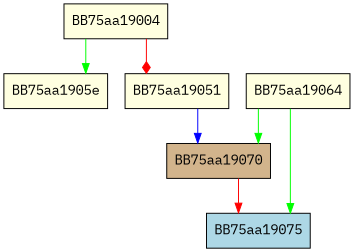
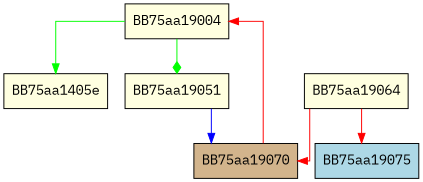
  digraph {
    fontname="IBM Plex Mono"
    splines=ortho
    node [fillcolor=lightyellow fontname="IBM Plex Mono" shape=box style=filled]
    edge [arrowhead=normal color=red fontname="IBM Plex Mono"]
    BB75aa19004
-   BB75aa1905e
+   BB75aa1905e [label=BB75aa1405e]
    BB75aa19051
    BB75aa19070 [fillcolor=tan]
    BB75aa19075 [fillcolor=lightblue]
    BB75aa19064
    BB75aa19004 -> BB75aa1905e [color=green]
-   BB75aa19004 -> BB75aa19051 [arrowhead=diamond]
+   BB75aa19004 -> BB75aa19051 [arrowhead=diamond color=green]
    BB75aa19051 -> BB75aa19070 [color=blue]
-   BB75aa19070 -> BB75aa19075
-   BB75aa19064 -> BB75aa19070 [color=green]
-   BB75aa19064 -> BB75aa19075 [color=green]
+   BB75aa19070 -> BB75aa19004
+   BB75aa19064 -> BB75aa19070
+   BB75aa19064 -> BB75aa19075
  }
